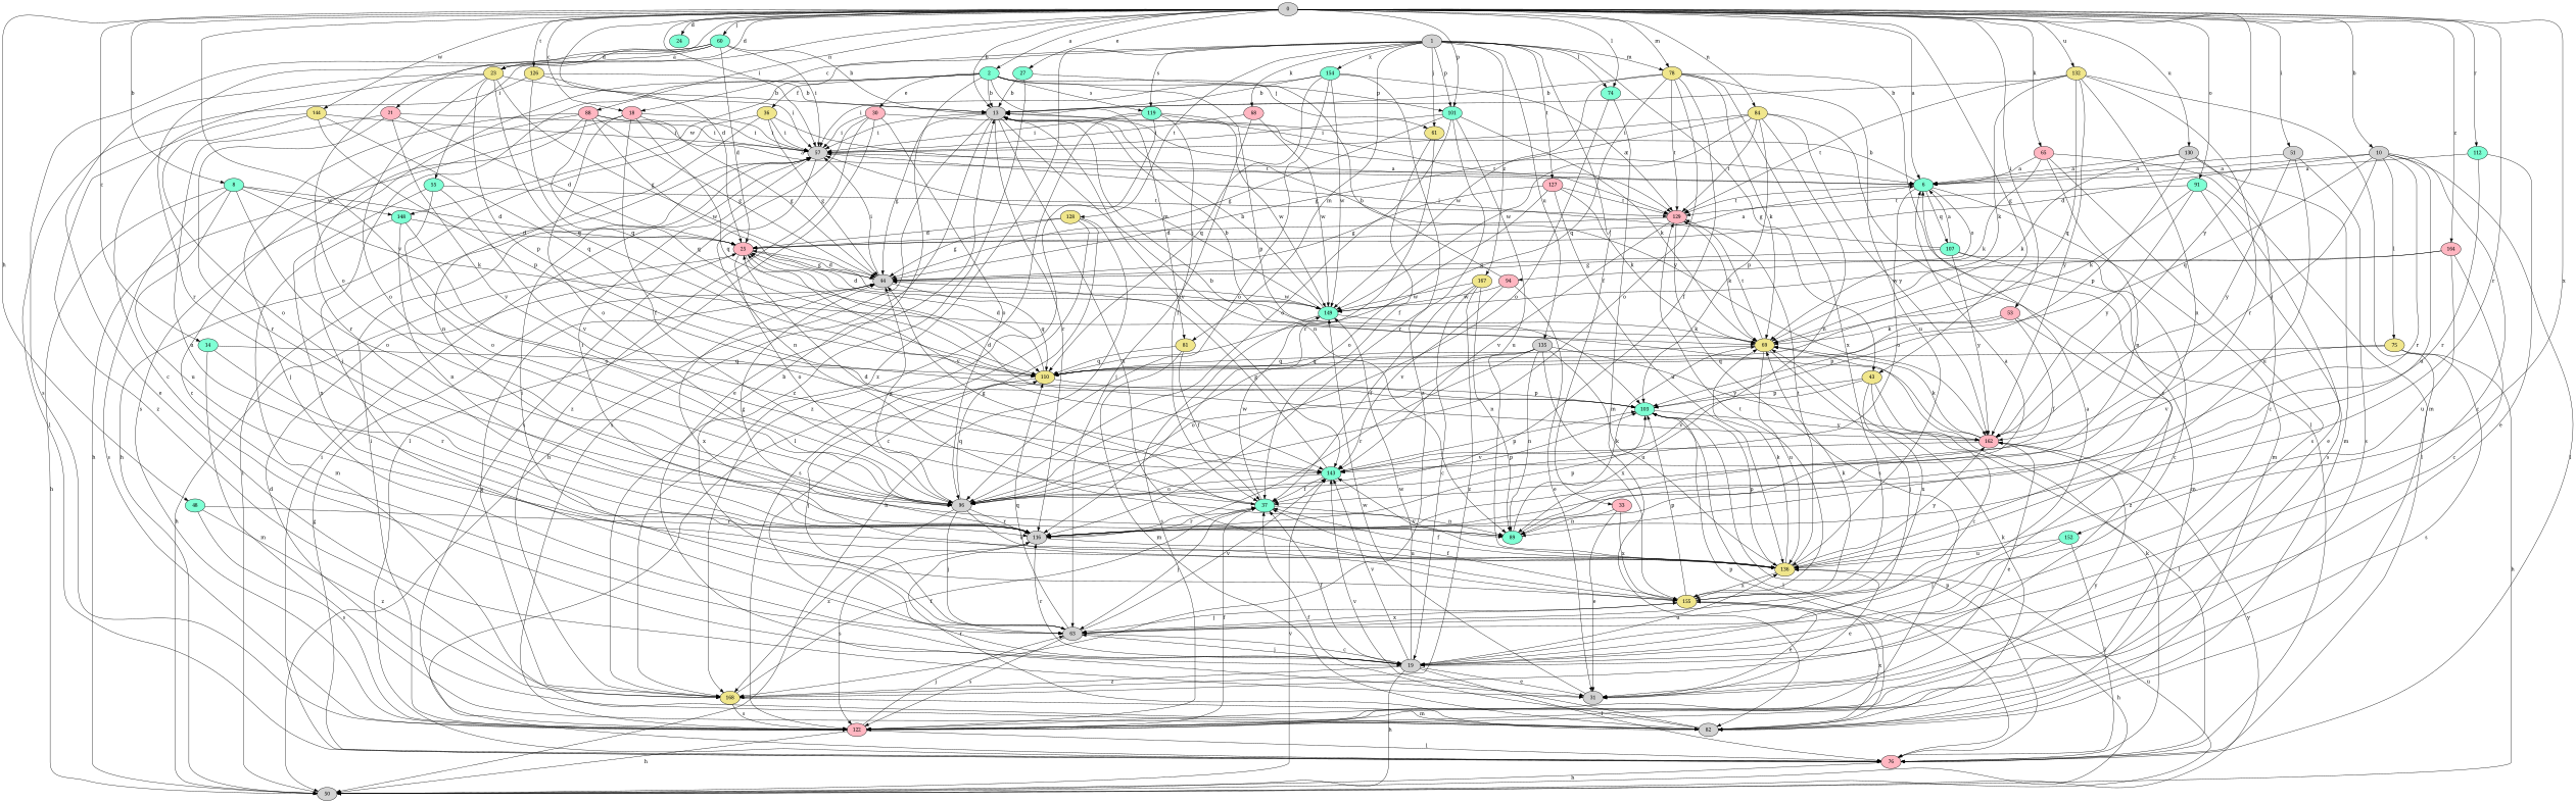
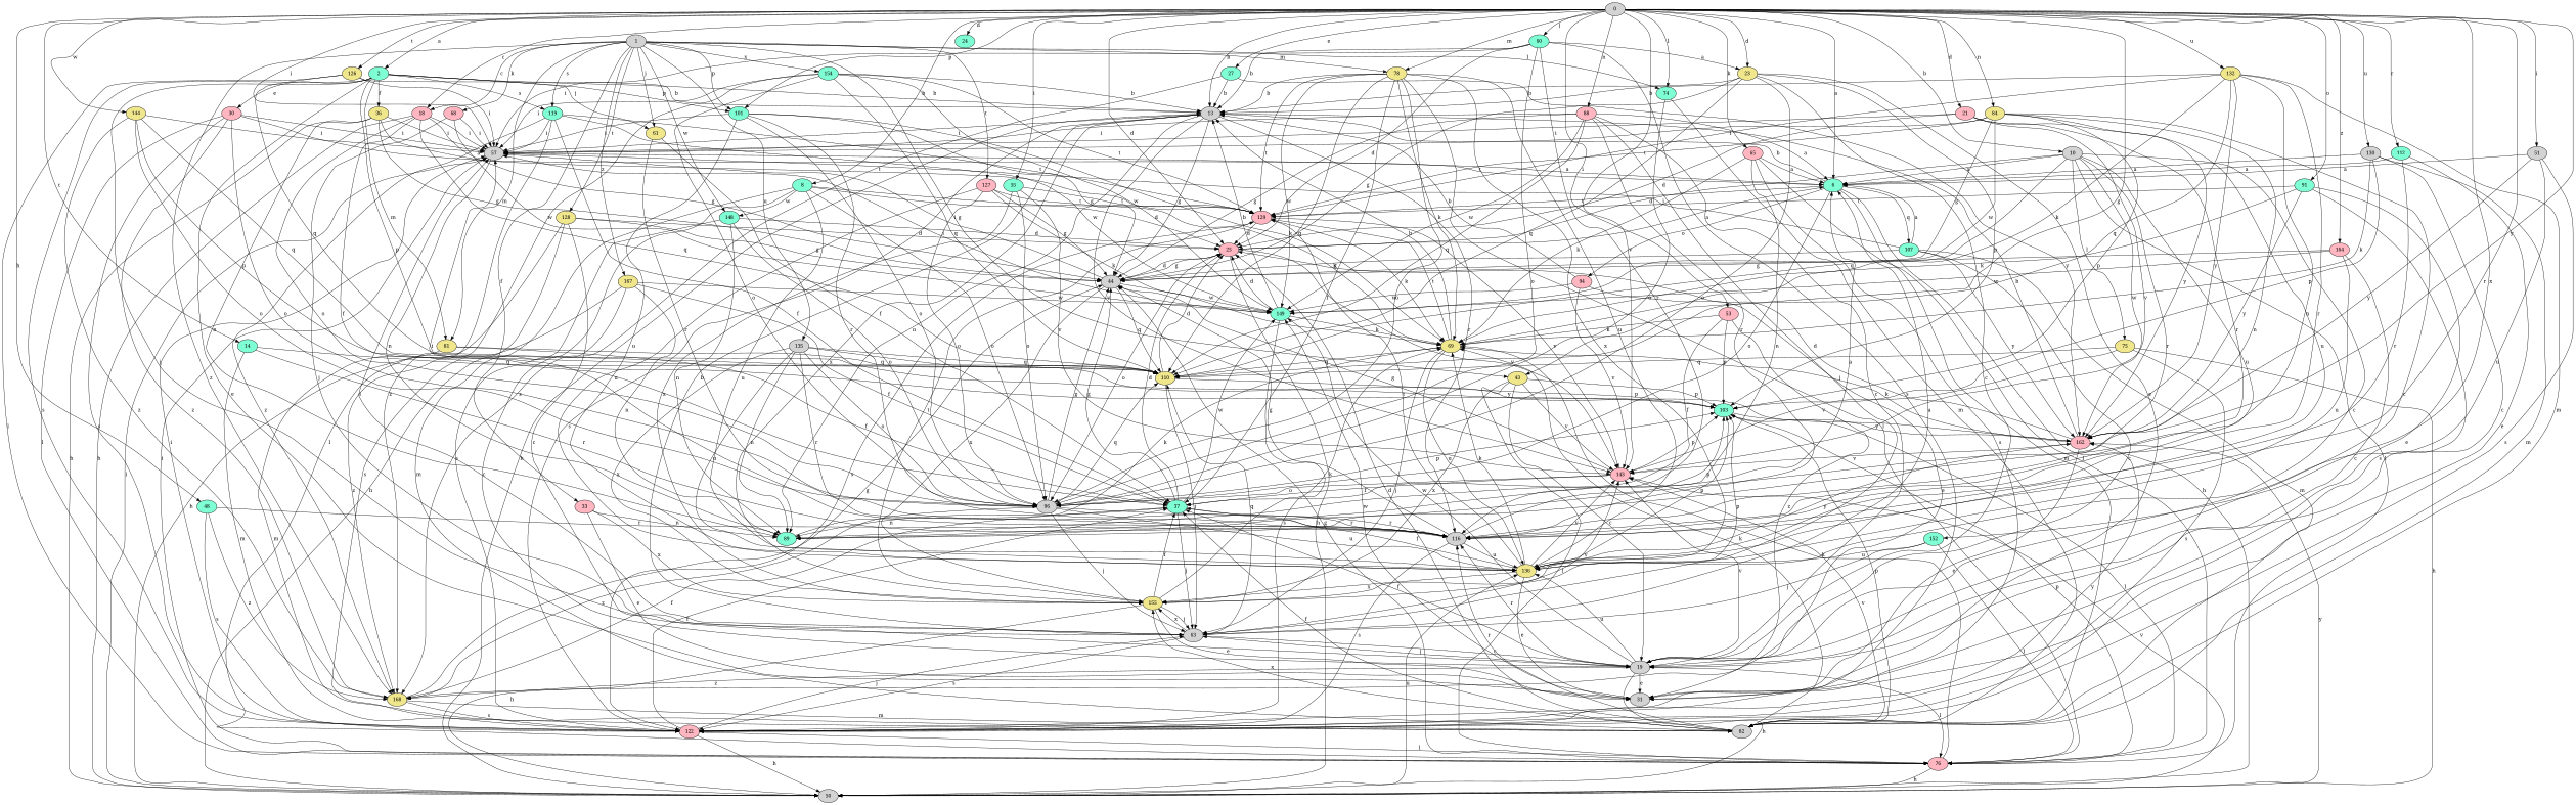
  strict digraph {
    fontname="Noto Serif"
    node [fillcolor=aquamarine fontname="Noto Serif" style=filled]
    edge [fontname="Noto Serif"]
    0 [fillcolor=lightgrey]
    2
    6
    8
    10 [fillcolor=lightgrey]
    13 [fillcolor=lightgrey]
    14
    18 [fillcolor=lightpink]
    21 [fillcolor=lightpink]
    23 [fillcolor=khaki]
    24
    25 [fillcolor=lightpink]
    27
    43 [fillcolor=khaki]
    48
    51 [fillcolor=lightgrey]
    53 [fillcolor=lightpink]
    55
    57 [fillcolor=lightgrey]
    60
    65 [fillcolor=lightpink]
    74
    78 [fillcolor=khaki]
    84 [fillcolor=khaki]
    88 [fillcolor=lightpink]
    91
    101
    112
    116 [fillcolor=lightgrey]
    126 [fillcolor=khaki]
    130 [fillcolor=lightgrey]
    132 [fillcolor=khaki]
-   143
+   143 [fillcolor=lightpink]
    144 [fillcolor=khaki]
    152
    162 [fillcolor=lightpink]
    164 [fillcolor=lightpink]
    61 [fillcolor=khaki]
    81 [fillcolor=khaki]
    119
    30 [fillcolor=lightpink]
    31 [fillcolor=lightgrey]
    36 [fillcolor=khaki]
    63 [fillcolor=lightgrey]
    103
    122 [fillcolor=lightpink]
    50 [fillcolor=lightgrey]
    82 [fillcolor=lightgrey]
    94 [fillcolor=lightpink]
    96 [fillcolor=lightgrey]
    107
    129 [fillcolor=lightpink]
    148
    69 [fillcolor=khaki]
    136 [fillcolor=khaki]
    19 [fillcolor=lightgrey]
    75 [fillcolor=khaki]
    76 [fillcolor=lightpink]
    110 [fillcolor=khaki]
    44 [fillcolor=lightgrey]
    89
    155 [fillcolor=khaki]
    37
    168 [fillcolor=khaki]
    149
    1 [fillcolor=lightgrey]
    33 [fillcolor=lightpink]
    68 [fillcolor=lightpink]
    127 [fillcolor=lightpink]
    128 [fillcolor=khaki]
    135 [fillcolor=lightgrey]
    154
    167 [fillcolor=khaki]
    0 -> 2 [label=a]
    0 -> 6 [label=a]
    0 -> 8 [label=b]
    0 -> 10 [label=b]
    0 -> 13 [label=b]
    0 -> 14 [label=c]
    0 -> 18 [label=c]
    0 -> 21 [label=d]
    0 -> 23 [label=d]
    0 -> 24 [label=d]
    0 -> 25 [label=d]
    0 -> 27 [label=e]
    0 -> 43 [label=g]
    0 -> 48 [label=h]
    0 -> 51 [label=i]
    0 -> 53 [label=i]
    0 -> 55 [label=i]
    0 -> 57 [label=i]
    0 -> 60 [label=j]
    0 -> 65 [label=k]
    0 -> 74 [label=l]
    0 -> 78 [label=m]
    0 -> 84 [label=n]
    0 -> 88 [label=n]
    0 -> 91 [label=o]
    0 -> 101 [label=p]
    0 -> 112 [label=r]
    0 -> 116 [label=r]
    0 -> 126 [label=t]
    0 -> 130 [label=u]
    0 -> 132 [label=u]
    0 -> 143 [label=v]
    0 -> 144 [label=w]
    0 -> 152 [label=x]
    0 -> 162 [label=y]
    0 -> 164 [label=z]
    2 -> 13 [label=b]
    2 -> 101 [label=p]
    2 -> 61 [label=j]
    2 -> 81 [label=m]
    2 -> 119 [label=s]
    2 -> 30 [label=e]
    2 -> 31 [label=e]
    2 -> 36 [label=f]
    2 -> 63 [label=j]
    2 -> 103 [label=p]
    2 -> 122 [label=s]
    6 -> 13 [label=b]
+   6 -> 50 [label=h]
    6 -> 82 [label=m]
    6 -> 94 [label=o]
    6 -> 96 [label=o]
    6 -> 107 [label=q]
    6 -> 129 [label=t]
    8 -> 25 [label=d]
    8 -> 122 [label=s]
    8 -> 50 [label=h]
    8 -> 96 [label=o]
    8 -> 148 [label=w]
    8 -> 69 [label=k]
    8 -> 136 [label=u]
    10 -> 6 [label=a]
    10 -> 25 [label=d]
    10 -> 116 [label=r]
-   10 -> 162 [label=y]
+   10 -> 162 [label=w]
    10 -> 136 [label=u]
    10 -> 19 [label=c]
    10 -> 75 [label=l]
    10 -> 76 [label=l]
    10 -> 110 [label=q]
    13 -> 57 [label=i]
    13 -> 116 [label=r]
    13 -> 143 [label=v]
    13 -> 122 [label=s]
    13 -> 50 [label=h]
    13 -> 44 [label=g]
    13 -> 89 [label=n]
    13 -> 155 [label=x]
    14 -> 116 [label=r]
    14 -> 82 [label=m]
    14 -> 110 [label=q]
    18 -> 57 [label=i]
    18 -> 50 [label=h]
    18 -> 96 [label=o]
    18 -> 110 [label=q]
    18 -> 44 [label=g]
    18 -> 37 [label=f]
    21 -> 25 [label=d]
    21 -> 57 [label=i]
    21 -> 116 [label=r]
    21 -> 143 [label=v]
    21 -> 136 [label=u]
    23 -> 13 [label=b]
    23 -> 31 [label=e]
    23 -> 103 [label=p]
    23 -> 96 [label=o]
    23 -> 19 [label=c]
    23 -> 110 [label=q]
    23 -> 44 [label=g]
    25 -> 6 [label=a]
    25 -> 143 [label=v]
    25 -> 50 [label=h]
    25 -> 96 [label=o]
    25 -> 44 [label=g]
    27 -> 13 [label=b]
    27 -> 162 [label=y]
    27 -> 168 [label=z]
    43 -> 143 [label=v]
    43 -> 103 [label=p]
    43 -> 19 [label=c]
    43 -> 76 [label=l]
    43 -> 155 [label=x]
    48 -> 116 [label=r]
    48 -> 122 [label=s]
    48 -> 168 [label=z]
    51 -> 6 [label=a]
    51 -> 162 [label=y]
    51 -> 122 [label=s]
    51 -> 136 [label=u]
    53 -> 103 [label=p]
    53 -> 69 [label=k]
    53 -> 37 [label=f]
    53 -> 168 [label=z]
    55 -> 143 [label=v]
    55 -> 96 [label=o]
    55 -> 129 [label=t]
    55 -> 155 [label=x]
    57 -> 6 [label=a]
    57 -> 89 [label=n]
    60 -> 13 [label=b]
    60 -> 23 [label=a]
    60 -> 25 [label=d]
    60 -> 57 [label=i]
    60 -> 116 [label=r]
    60 -> 122 [label=s]
    60 -> 96 [label=o]
    65 -> 6 [label=a]
    65 -> 122 [label=s]
    65 -> 69 [label=k]
    65 -> 76 [label=l]
    65 -> 89 [label=n]
    74 -> 82 [label=m]
    74 -> 96 [label=o]
    78 -> 13 [label=b]
    78 -> 96 [label=o]
    78 -> 129 [label=t]
    78 -> 69 [label=k]
    78 -> 136 [label=u]
    78 -> 76 [label=l]
    78 -> 110 [label=q]
    78 -> 155 [label=x]
    78 -> 37 [label=f]
    78 -> 149 [label=w]
    84 -> 57 [label=i]
    84 -> 162 [label=y]
    84 -> 103 [label=p]
    84 -> 129 [label=t]
    84 -> 19 [label=c]
    84 -> 44 [label=g]
    84 -> 89 [label=n]
    84 -> 149 [label=w]
    88 -> 6 [label=a]
    88 -> 57 [label=i]
    88 -> 116 [label=r]
    88 -> 63 [label=j]
    88 -> 19 [label=c]
    88 -> 110 [label=q]
    88 -> 44 [label=g]
    88 -> 149 [label=w]
    91 -> 162 [label=y]
    91 -> 31 [label=e]
    91 -> 122 [label=s]
    91 -> 129 [label=t]
    91 -> 69 [label=k]
    101 -> 57 [label=i]
    101 -> 116 [label=r]
    101 -> 96 [label=o]
    101 -> 69 [label=k]
    101 -> 136 [label=u]
    101 -> 44 [label=g]
    112 -> 6 [label=a]
    112 -> 116 [label=r]
    112 -> 31 [label=e]
    116 -> 57 [label=i]
    116 -> 103 [label=p]
    116 -> 122 [label=s]
    116 -> 136 [label=u]
    116 -> 44 [label=g]
    126 -> 13 [label=b]
    126 -> 57 [label=i]
    126 -> 76 [label=l]
    126 -> 110 [label=q]
    130 -> 6 [label=a]
    130 -> 103 [label=p]
    130 -> 82 [label=m]
    130 -> 69 [label=k]
    130 -> 19 [label=c]
    132 -> 13 [label=b]
    132 -> 116 [label=r]
    132 -> 162 [label=y]
    132 -> 82 [label=m]
    132 -> 129 [label=t]
    132 -> 69 [label=k]
    132 -> 110 [label=q]
    132 -> 89 [label=n]
    143 -> 103 [label=p]
    143 -> 96 [label=o]
    143 -> 44 [label=g]
    143 -> 37 [label=f]
    144 -> 57 [label=i]
    144 -> 103 [label=p]
    144 -> 96 [label=o]
    144 -> 110 [label=q]
    144 -> 168 [label=z]
    152 -> 63 [label=j]
    152 -> 136 [label=u]
    152 -> 76 [label=l]
    162 -> 13 [label=b]
    162 -> 25 [label=d]
    162 -> 143 [label=v]
    162 -> 31 [label=e]
    162 -> 69 [label=k]
    164 -> 136 [label=u]
    164 -> 19 [label=c]
    164 -> 44 [label=g]
    164 -> 149 [label=w]
    61 -> 116 [label=r]
    61 -> 37 [label=f]
    81 -> 82 [label=m]
    81 -> 110 [label=q]
    81 -> 37 [label=f]
    119 -> 57 [label=i]
    119 -> 129 [label=t]
    119 -> 76 [label=l]
    119 -> 37 [label=f]
    119 -> 168 [label=z]
    119 -> 149 [label=w]
    30 -> 6 [label=a]
    30 -> 57 [label=i]
    30 -> 122 [label=s]
    30 -> 96 [label=o]
    30 -> 76 [label=l]
    30 -> 168 [label=z]
    31 -> 149 [label=w]
    36 -> 57 [label=i]
    36 -> 50 [label=h]
    36 -> 129 [label=t]
    36 -> 44 [label=g]
    36 -> 89 [label=n]
    63 -> 6 [label=a]
    63 -> 13 [label=b]
    63 -> 57 [label=i]
    63 -> 143 [label=v]
    63 -> 122 [label=s]
    63 -> 19 [label=c]
    63 -> 110 [label=q]
    63 -> 155 [label=x]
    103 -> 162 [label=y]
    103 -> 76 [label=l]
    122 -> 57 [label=i]
    122 -> 162 [label=y]
    122 -> 63 [label=j]
    122 -> 50 [label=h]
    122 -> 76 [label=l]
    122 -> 37 [label=f]
    50 -> 57 [label=i]
    50 -> 143 [label=v]
    50 -> 162 [label=y]
    50 -> 136 [label=u]
    82 -> 25 [label=d]
    82 -> 116 [label=r]
    82 -> 143 [label=v]
    82 -> 103 [label=p]
    82 -> 69 [label=k]
    82 -> 155 [label=x]
    82 -> 37 [label=f]
    94 -> 13 [label=b]
    94 -> 143 [label=v]
    94 -> 31 [label=e]
    94 -> 149 [label=w]
    96 -> 116 [label=r]
    96 -> 63 [label=j]
    96 -> 103 [label=p]
    96 -> 136 [label=u]
    96 -> 110 [label=q]
    96 -> 44 [label=g]
    96 -> 168 [label=z]
    107 -> 6 [label=a]
    107 -> 57 [label=i]
    107 -> 162 [label=y]
    107 -> 82 [label=m]
    107 -> 19 [label=c]
    107 -> 44 [label=g]
    129 -> 25 [label=d]
    129 -> 143 [label=v]
    129 -> 122 [label=s]
    129 -> 69 [label=k]
    148 -> 25 [label=d]
    148 -> 82 [label=m]
    148 -> 96 [label=o]
    148 -> 89 [label=n]
    69 -> 13 [label=b]
    69 -> 63 [label=j]
    69 -> 129 [label=t]
    69 -> 136 [label=u]
    69 -> 110 [label=q]
    136 -> 143 [label=v]
    136 -> 162 [label=y]
    136 -> 31 [label=e]
    136 -> 103 [label=p]
    136 -> 129 [label=t]
    136 -> 69 [label=k]
    136 -> 155 [label=x]
    136 -> 37 [label=f]
    19 -> 116 [label=r]
    19 -> 143 [label=v]
    19 -> 31 [label=e]
    19 -> 63 [label=j]
    19 -> 50 [label=h]
    19 -> 136 [label=u]
    19 -> 76 [label=l]
    19 -> 37 [label=f]
    19 -> 168 [label=z]
    19 -> 149 [label=w]
    75 -> 143 [label=v]
    75 -> 122 [label=s]
    75 -> 50 [label=h]
    75 -> 110 [label=q]
    76 -> 57 [label=i]
    76 -> 103 [label=p]
    76 -> 50 [label=h]
    76 -> 69 [label=k]
    76 -> 44 [label=g]
    110 -> 25 [label=d]
    110 -> 63 [label=j]
    110 -> 103 [label=p]
    44 -> 25 [label=d]
    44 -> 57 [label=i]
    44 -> 110 [label=q]
    44 -> 155 [label=x]
    44 -> 149 [label=w]
    89 -> 6 [label=a]
    89 -> 69 [label=k]
    155 -> 31 [label=e]
    155 -> 63 [label=j]
    155 -> 103 [label=p]
    155 -> 50 [label=h]
    155 -> 129 [label=t]
    155 -> 69 [label=k]
    155 -> 37 [label=f]
    37 -> 25 [label=d]
    37 -> 116 [label=r]
    37 -> 63 [label=j]
    37 -> 44 [label=g]
    37 -> 89 [label=n]
    37 -> 149 [label=w]
    168 -> 122 [label=s]
    168 -> 82 [label=m]
    168 -> 44 [label=g]
    168 -> 37 [label=f]
    149 -> 13 [label=b]
    149 -> 25 [label=d]
    149 -> 57 [label=i]
    149 -> 122 [label=s]
    149 -> 69 [label=k]
    1 -> 18 [label=c]
    1 -> 43 [label=g]
    1 -> 74 [label=l]
    1 -> 78 [label=m]
    1 -> 101 [label=p]
    1 -> 61 [label=j]
    1 -> 81 [label=m]
    1 -> 119 [label=s]
    1 -> 148 [label=w]
    1 -> 168 [label=z]
    1 -> 33 [label=f]
    1 -> 68 [label=k]
    1 -> 127 [label=t]
    1 -> 128 [label=t]
    1 -> 135 [label=u]
    1 -> 154 [label=x]
    1 -> 167 [label=z]
    33 -> 31 [label=e]
    33 -> 89 [label=n]
    33 -> 155 [label=x]
    68 -> 57 [label=i]
    68 -> 63 [label=j]
    68 -> 149 [label=w]
    127 -> 96 [label=o]
    127 -> 129 [label=t]
    127 -> 69 [label=k]
    127 -> 136 [label=u]
    127 -> 44 [label=g]
    128 -> 25 [label=d]
    128 -> 122 [label=s]
    128 -> 50 [label=h]
    128 -> 19 [label=c]
    128 -> 44 [label=g]
    135 -> 116 [label=r]
    135 -> 162 [label=y]
    135 -> 96 [label=o]
    135 -> 136 [label=u]
    135 -> 110 [label=q]
    135 -> 89 [label=n]
    135 -> 155 [label=x]
    154 -> 13 [label=b]
    154 -> 57 [label=i]
    154 -> 96 [label=o]
    154 -> 129 [label=t]
    154 -> 110 [label=q]
    154 -> 168 [label=z]
    154 -> 149 [label=w]
    167 -> 19 [label=c]
    167 -> 89 [label=n]
    167 -> 37 [label=f]
    167 -> 168 [label=z]
    167 -> 149 [label=w]
  }
